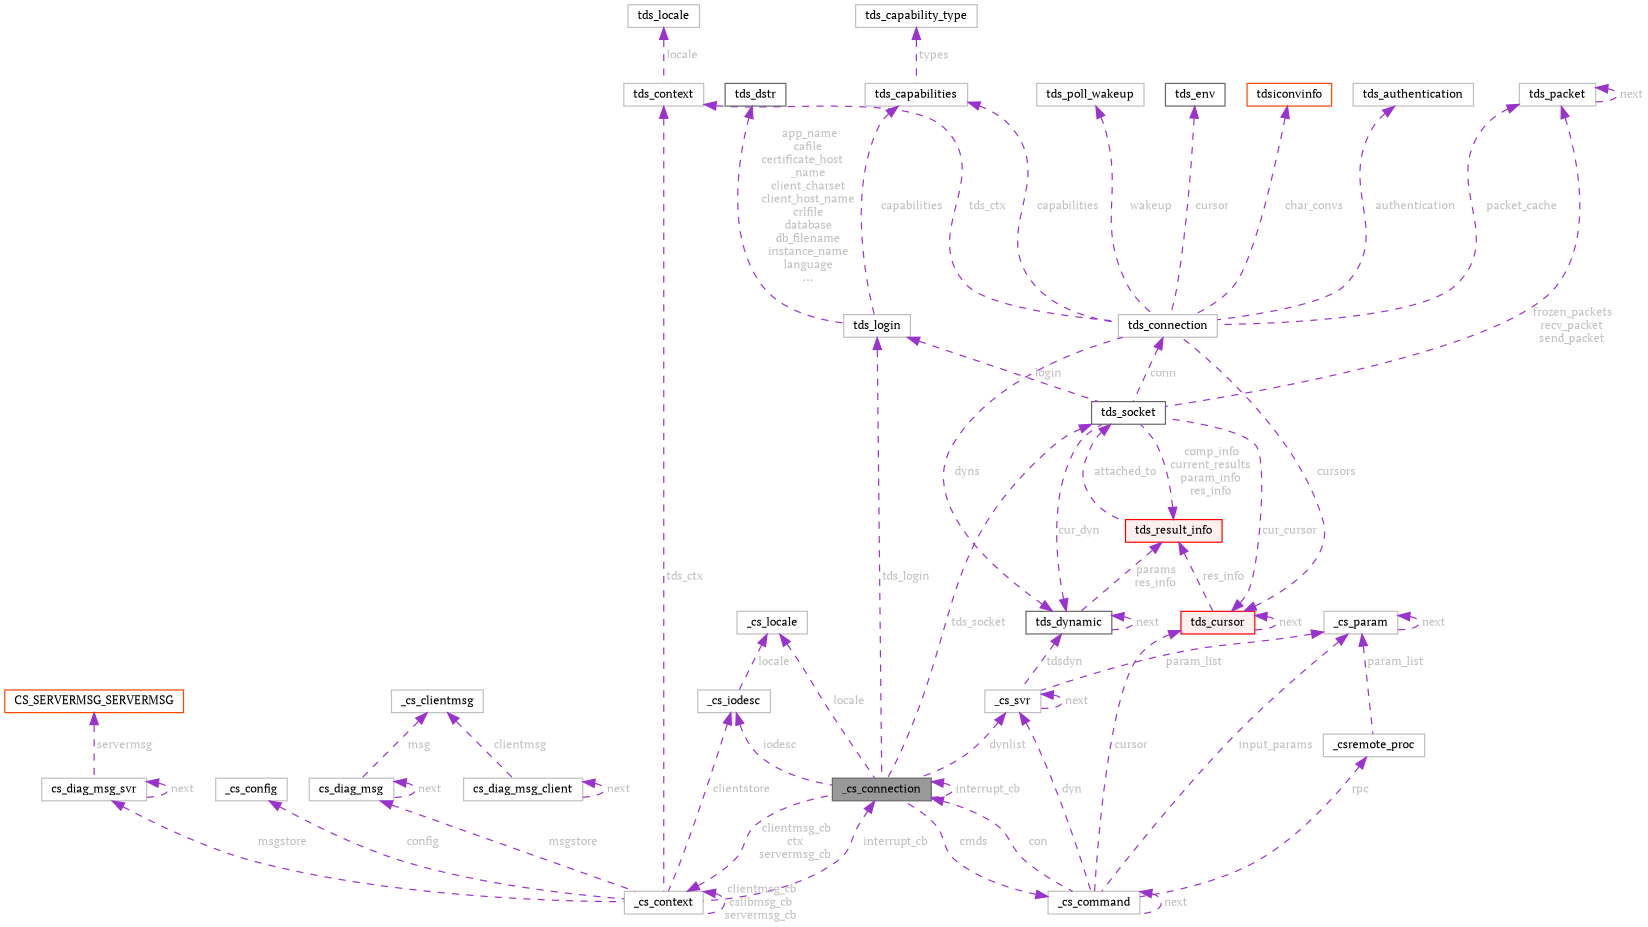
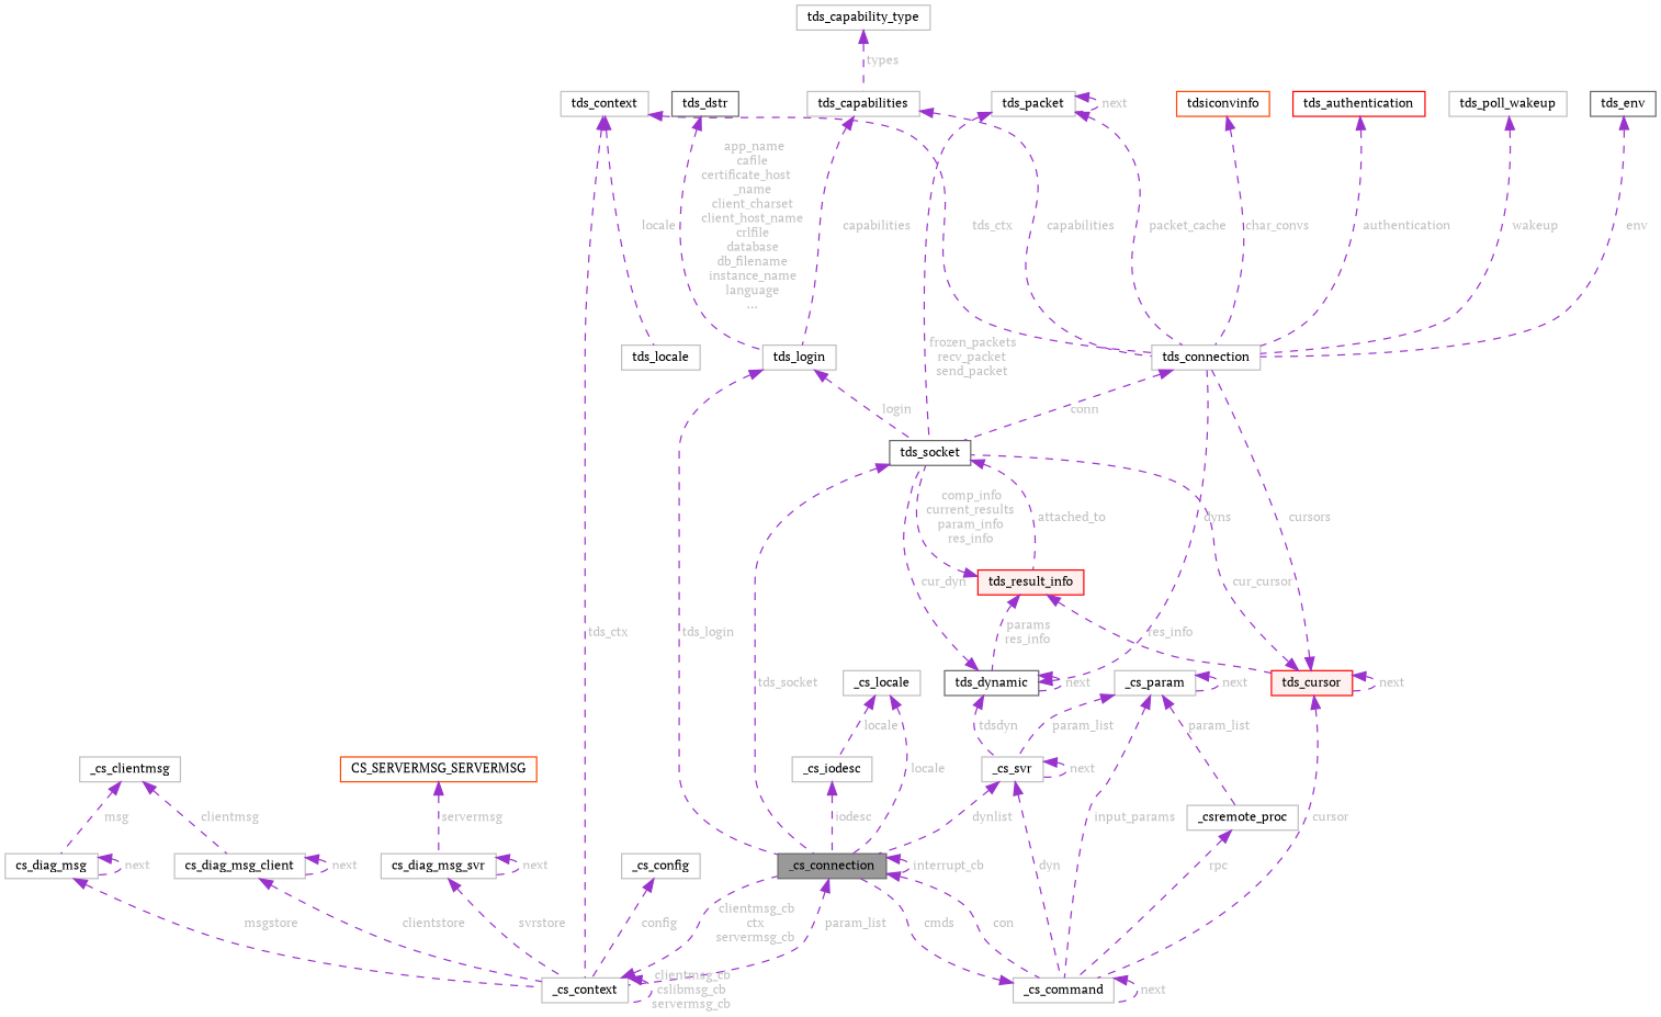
  digraph {
    fontname="PT Serif"
    rankdir=TB
    node [color=grey75 fillcolor=white fontname="PT Serif" fontsize=10 shape=box style=filled]
    edge [color=darkorchid3 dir=back fontcolor=grey fontname="PT Serif" fontsize=10 labelfontname=Helvetica labelfontsize=10 style=dashed]
    n1 [color=gray40 fillcolor=grey60 fontcolor=black height=0.2 label=_cs_connection width=0.4]
    n2 [height=0.2 label=_cs_context width=0.4]
    n3 [height=0.2 label=_cs_command width=0.4]
    n4 [height=0.2 label=cs_diag_msg_client width=0.4]
    n5 [height=0.2 label=_cs_clientmsg width=0.4]
    n6 [height=0.2 label=cs_diag_msg width=0.4]
    n7 [height=0.2 label=cs_diag_msg_svr width=0.4]
    n8 [color=orangered height=0.2 label=CS_SERVERMSG_SERVERMSG width=0.4]
    n9 [height=0.2 label=tds_context width=0.4]
    n10 [height=0.2 label=tds_connection width=0.4]
    n11 [color=gray40 height=0.2 label=tds_socket width=0.4]
    n12 [height=0.2 label=tds_locale width=0.4]
    n13 [height=0.2 label=_cs_config width=0.4]
    n14 [height=0.2 label=tds_login width=0.4]
    n15 [color=red fillcolor="#FFF0F0" height=0.2 label=tds_result_info width=0.4]
    n16 [color=gray40 height=0.2 label=tds_dstr width=0.4]
    n17 [height=0.2 label=tds_capabilities width=0.4]
    n18 [height=0.2 label=tds_capability_type width=0.4]
    n19 [color=red fillcolor="#FFF0F0" height=0.2 label=tds_cursor width=0.4]
    n20 [color=gray40 height=0.2 label=tds_dynamic width=0.4]
    n21 [height=0.2 label=tds_poll_wakeup width=0.4]
    n22 [color=gray40 height=0.2 label=tds_env width=0.4]
    n23 [height=0.2 label=_cs_svr width=0.4]
    n24 [color=orangered height=0.2 label=tdsiconvinfo width=0.4]
    n25 [height=0.2 label=tds_packet width=0.4]
-   n26 [height=0.2 label=tds_authentication width=0.4]
+   n26 [color=red height=0.2 label=tds_authentication width=0.4]
    n27 [height=0.2 label=_cs_locale width=0.4]
    n28 [height=0.2 label=_cs_iodesc width=0.4]
    n29 [height=0.2 label=_cs_param width=0.4]
    n30 [height=0.2 label=_csremote_proc width=0.4]
    n1 -> n1 [label=" interrupt_cb"]
-   n1 -> n2 [label=" interrupt_cb"]
+   n1 -> n2 [label=" param_list"]
    n1 -> n3 [label=" con"]
    n2 -> n1 [label=" clientmsg_cb\nctx\nservermsg_cb"]
    n2 -> n2 [label=" clientmsg_cb\ncslibmsg_cb\nservermsg_cb"]
    n3 -> n1 [label=" cmds"]
    n3 -> n3 [label=" next"]
-   n28 -> n2 [label=" clientstore"]
+   n4 -> n2 [label=" clientstore"]
    n4 -> n4 [label=" next"]
    n5 -> n4 [label=" clientmsg"]
    n5 -> n6 [label=" msg"]
    n6 -> n2 [label=" msgstore"]
    n6 -> n6 [label=" next"]
-   n7 -> n2 [label=" msgstore"]
+   n7 -> n2 [label=" svrstore"]
    n7 -> n7 [label=" next"]
    n8 -> n7 [label=" servermsg"]
    n9 -> n2 [label=" tds_ctx"]
    n9 -> n10 [label=" tds_ctx"]
    n10 -> n11 [label=" conn"]
    n11 -> n1 [label=" tds_socket"]
    n11 -> n15 [label=" attached_to"]
-   n12 -> n9 [label=" locale"]
+   n9 -> n12 [label=" locale"]
    n13 -> n2 [label=" config"]
    n14 -> n1 [label=" tds_login"]
    n14 -> n11 [label=" login"]
    n15 -> n11 [label=" comp_info\ncurrent_results\nparam_info\nres_info"]
    n15 -> n19 [label=" res_info"]
    n15 -> n20 [label=" params\nres_info"]
    n16 -> n14 [label=" app_name\ncafile\ncertificate_host\l_name\nclient_charset\nclient_host_name\ncrlfile\ndatabase\ndb_filename\ninstance_name\nlanguage\n..."]
    n17 -> n10 [label=" capabilities"]
    n17 -> n14 [label=" capabilities"]
    n18 -> n17 [label=" types"]
    n19 -> n3 [label=" cursor"]
    n19 -> n10 [label=" cursors"]
    n19 -> n11 [label=" cur_cursor"]
    n19 -> n19 [label=" next"]
    n20 -> n10 [label=" dyns"]
    n20 -> n11 [label=" cur_dyn"]
    n20 -> n20 [label=" next"]
    n20 -> n23 [label=" tdsdyn"]
    n21 -> n10 [label=" wakeup"]
-   n22 -> n10 [label=" cursor"]
+   n22 -> n10 [label=" env"]
    n23 -> n1 [label=" dynlist"]
    n23 -> n3 [label=" dyn"]
    n23 -> n23 [label=" next"]
    n24 -> n10 [label=" char_convs"]
    n25 -> n10 [label=" packet_cache"]
    n25 -> n11 [label=" frozen_packets\nrecv_packet\nsend_packet"]
    n25 -> n25 [label=" next"]
    n26 -> n10 [label=" authentication"]
    n27 -> n1 [label=" locale"]
    n27 -> n28 [label=" locale"]
    n28 -> n1 [label=" iodesc"]
    n29 -> n3 [label=" input_params"]
    n29 -> n23 [label=" param_list"]
    n29 -> n29 [label=" next"]
    n29 -> n30 [label=" param_list"]
    n30 -> n3 [label=" rpc"]
  }
